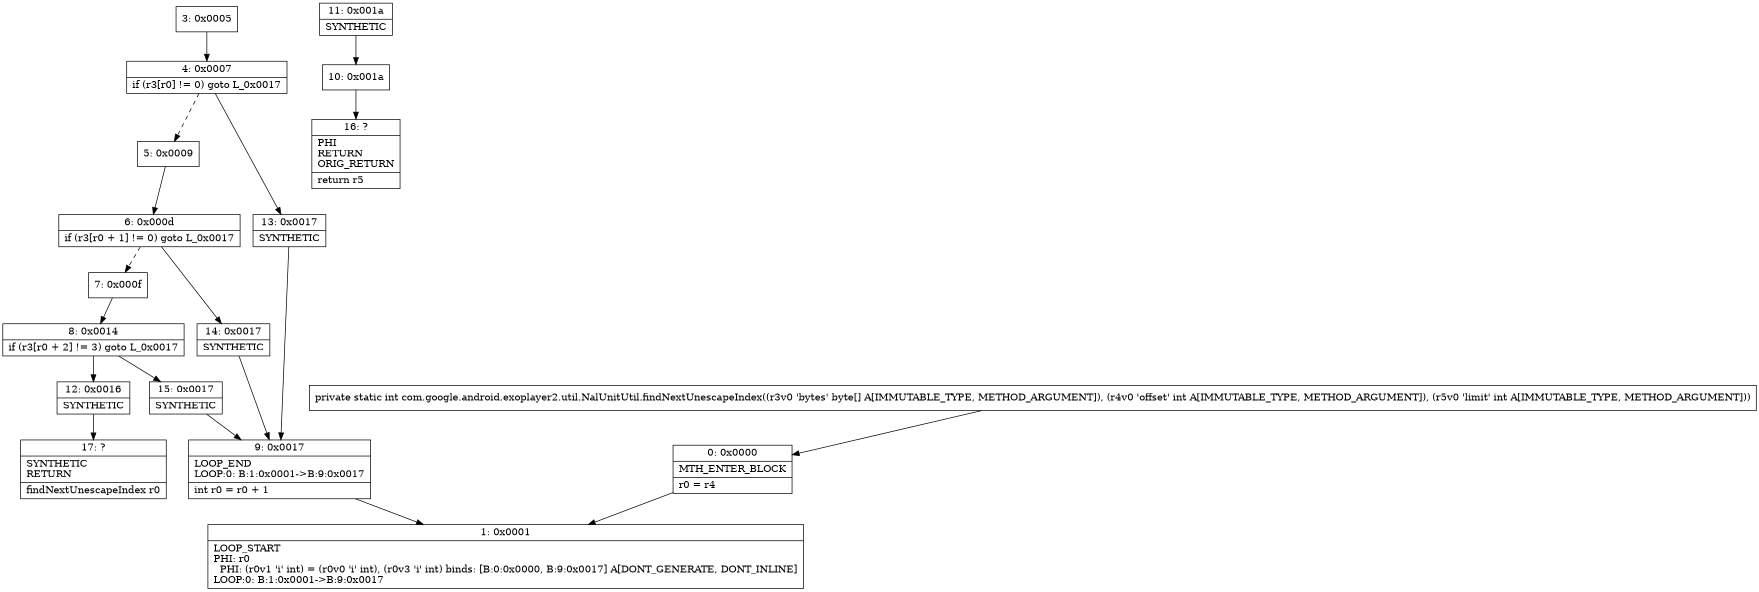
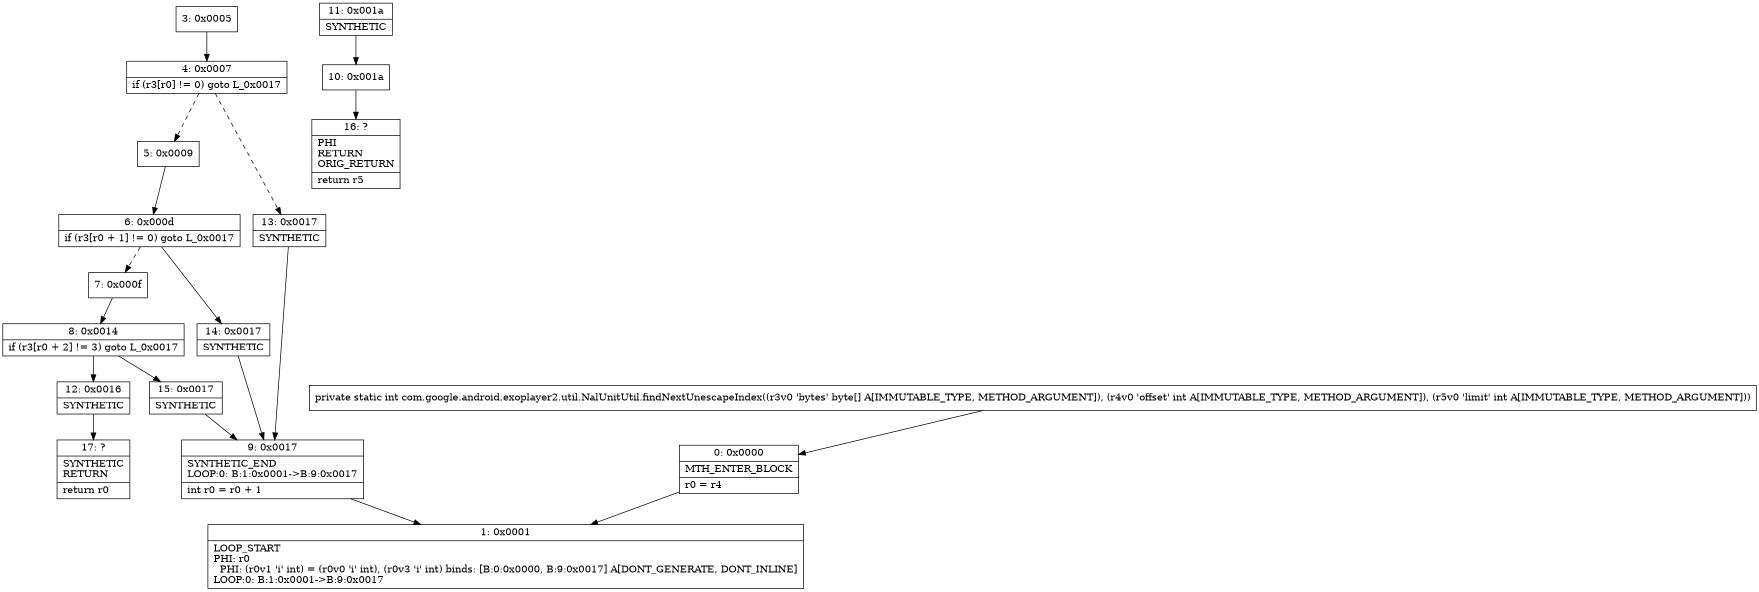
  digraph {
    node [shape=record]
    n1 [label="{0\:\ 0x0000|MTH_ENTER_BLOCK\l|r0 = r4\l}"]
    n2 [label="{1\:\ 0x0001|LOOP_START\lPHI: r0 \l  PHI: (r0v1 'i' int) = (r0v0 'i' int), (r0v3 'i' int) binds: [B:0:0x0000, B:9:0x0017] A[DONT_GENERATE, DONT_INLINE]\lLOOP:0: B:1:0x0001\-\>B:9:0x0017\l}"]
    n3 [label="{3\:\ 0x0005}"]
    n4 [label="{4\:\ 0x0007|if (r3[r0] != 0) goto L_0x0017\l}"]
    n5 [label="{11\:\ 0x001a|SYNTHETIC\l}"]
    n6 [label="{10\:\ 0x001a}"]
    n7 [label="{5\:\ 0x0009}"]
    n8 [label="{13\:\ 0x0017|SYNTHETIC\l}"]
    n9 [label="{6\:\ 0x000d|if (r3[r0 + 1] != 0) goto L_0x0017\l}"]
-   n10 [label="{9\:\ 0x0017|LOOP_END\lLOOP:0: B:1:0x0001\-\>B:9:0x0017\l|int r0 = r0 + 1\l}"]
+   n10 [label="{9\:\ 0x0017|SYNTHETIC_END\lLOOP:0: B:1:0x0001\-\>B:9:0x0017\l|int r0 = r0 + 1\l}"]
    n11 [label="{7\:\ 0x000f}"]
    n12 [label="{14\:\ 0x0017|SYNTHETIC\l}"]
    n13 [label="{8\:\ 0x0014|if (r3[r0 + 2] != 3) goto L_0x0017\l}"]
    n14 [label="{12\:\ 0x0016|SYNTHETIC\l}"]
    n15 [label="{15\:\ 0x0017|SYNTHETIC\l}"]
-   n16 [label="{17\:\ ?|SYNTHETIC\lRETURN\l|findNextUnescapeIndex r0\l}"]
+   n16 [label="{17\:\ ?|SYNTHETIC\lRETURN\l|return r0\l}"]
    n17 [label="{16\:\ ?|PHI\lRETURN\lORIG_RETURN\l|return r5\l}"]
    n18 [label="{private static int com.google.android.exoplayer2.util.NalUnitUtil.findNextUnescapeIndex((r3v0 'bytes' byte[] A[IMMUTABLE_TYPE, METHOD_ARGUMENT]), (r4v0 'offset' int A[IMMUTABLE_TYPE, METHOD_ARGUMENT]), (r5v0 'limit' int A[IMMUTABLE_TYPE, METHOD_ARGUMENT])) }"]
    n1 -> n2
    n3 -> n4
    n4 -> n7 [style=dashed]
-   n4 -> n8
+   n4 -> n8 [style=dashed]
    n5 -> n6
    n6 -> n17
    n7 -> n9
    n8 -> n10
    n9 -> n11 [style=dashed]
    n9 -> n12
    n10 -> n2
    n11 -> n13
    n12 -> n10
    n13 -> n14 [style=solid]
    n13 -> n15
    n14 -> n16
    n15 -> n10
    n18 -> n1
  }
